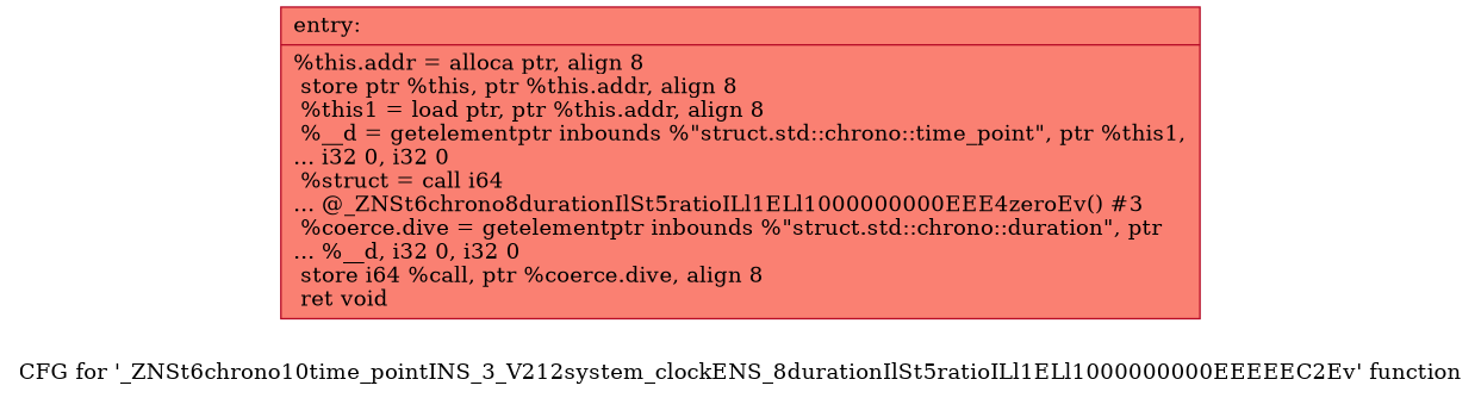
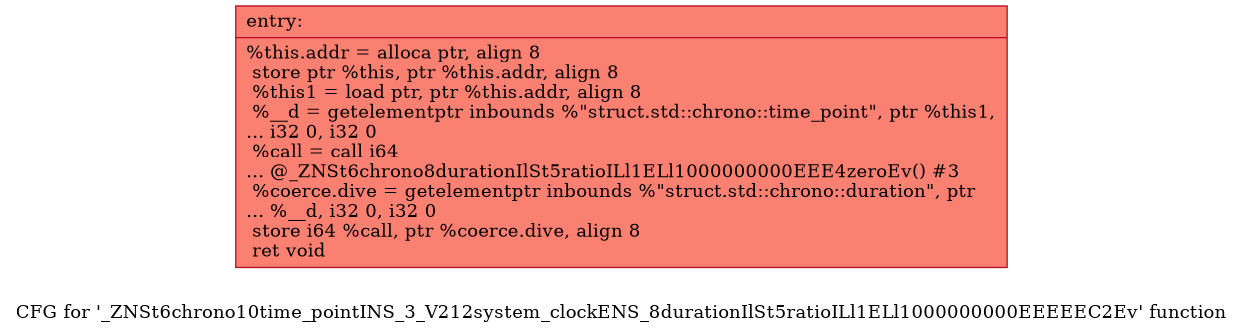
  digraph {
    label="CFG for '_ZNSt6chrono10time_pointINS_3_V212system_clockENS_8durationIlSt5ratioILl1ELl1000000000EEEEEC2Ev' function"
    fontname="DejaVu Serif"
-   n1 [color="#b70d28ff" fillcolor=salmon fontname="DejaVu Serif" label="{entry:\l|  %this.addr = alloca ptr, align 8\l  store ptr %this, ptr %this.addr, align 8\l  %this1 = load ptr, ptr %this.addr, align 8\l  %__d = getelementptr inbounds %\"struct.std::chrono::time_point\", ptr %this1,\l... i32 0, i32 0\l  %struct = call i64\l... @_ZNSt6chrono8durationIlSt5ratioILl1ELl1000000000EEE4zeroEv() #3\l  %coerce.dive = getelementptr inbounds %\"struct.std::chrono::duration\", ptr\l... %__d, i32 0, i32 0\l  store i64 %call, ptr %coerce.dive, align 8\l  ret void\l}" shape=record style=filled]
+   n1 [color="#b70d28ff" fillcolor=salmon fontname="DejaVu Serif" label="{entry:\l|  %this.addr = alloca ptr, align 8\l  store ptr %this, ptr %this.addr, align 8\l  %this1 = load ptr, ptr %this.addr, align 8\l  %__d = getelementptr inbounds %\"struct.std::chrono::time_point\", ptr %this1,\l... i32 0, i32 0\l  %call = call i64\l... @_ZNSt6chrono8durationIlSt5ratioILl1ELl1000000000EEE4zeroEv() #3\l  %coerce.dive = getelementptr inbounds %\"struct.std::chrono::duration\", ptr\l... %__d, i32 0, i32 0\l  store i64 %call, ptr %coerce.dive, align 8\l  ret void\l}" shape=record style=filled]
  }
